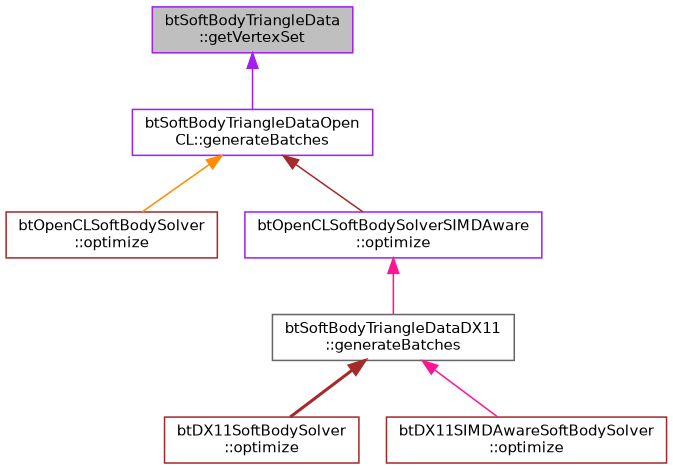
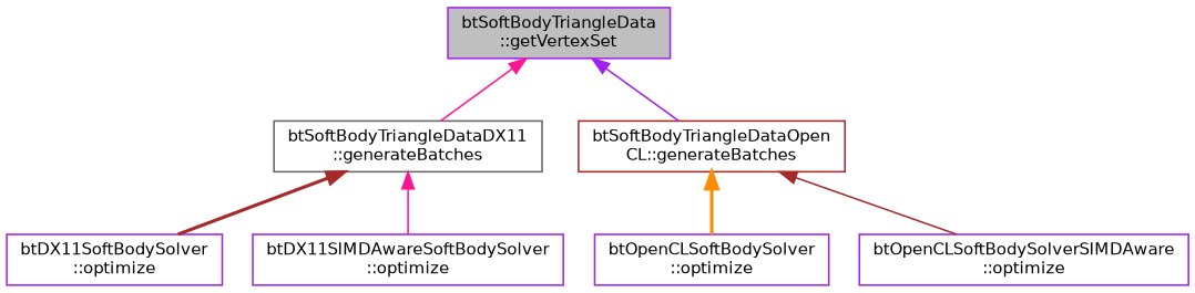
  digraph {
    rankdir=TB
    node [color=purple fillcolor=white fontname=Helvetica fontsize=10 shape=record style=filled]
    edge [color=deeppink dir=back fontname=Helvetica fontsize=10 labelfontname=Helvetica labelfontsize=10 style=solid]
    n1 [fillcolor=grey75 fontcolor=black height=0.2 label="btSoftBodyTriangleData\l::getVertexSet" width=0.4]
    n2 [color=gray40 height=0.2 label="btSoftBodyTriangleDataDX11\l::generateBatches" width=0.4]
-   n3 [height=0.2 label="btSoftBodyTriangleDataOpen\lCL::generateBatches" width=0.4]
-   n4 [color=brown height=0.2 label="btDX11SoftBodySolver\l::optimize" width=0.4]
-   n5 [color=brown height=0.2 label="btDX11SIMDAwareSoftBodySolver\l::optimize" width=0.4]
-   n6 [color=brown height=0.2 label="btOpenCLSoftBodySolver\l::optimize" width=0.4]
+   n3 [color=brown height=0.2 label="btSoftBodyTriangleDataOpen\lCL::generateBatches" width=0.4]
+   n4 [height=0.2 label="btDX11SoftBodySolver\l::optimize" width=0.4]
+   n5 [height=0.2 label="btDX11SIMDAwareSoftBodySolver\l::optimize" width=0.4]
+   n6 [height=0.2 label="btOpenCLSoftBodySolver\l::optimize" width=0.4]
    n7 [height=0.2 label="btOpenCLSoftBodySolverSIMDAware\l::optimize" width=0.4]
-   n7 -> n2
+   n1 -> n2
    n1 -> n3 [color=purple]
    n2 -> n4 [color=brown style=bold]
    n2 -> n5
-   n3 -> n6 [color=darkorange]
+   n3 -> n6 [color=darkorange style=bold]
    n3 -> n7 [color=brown]
  }
